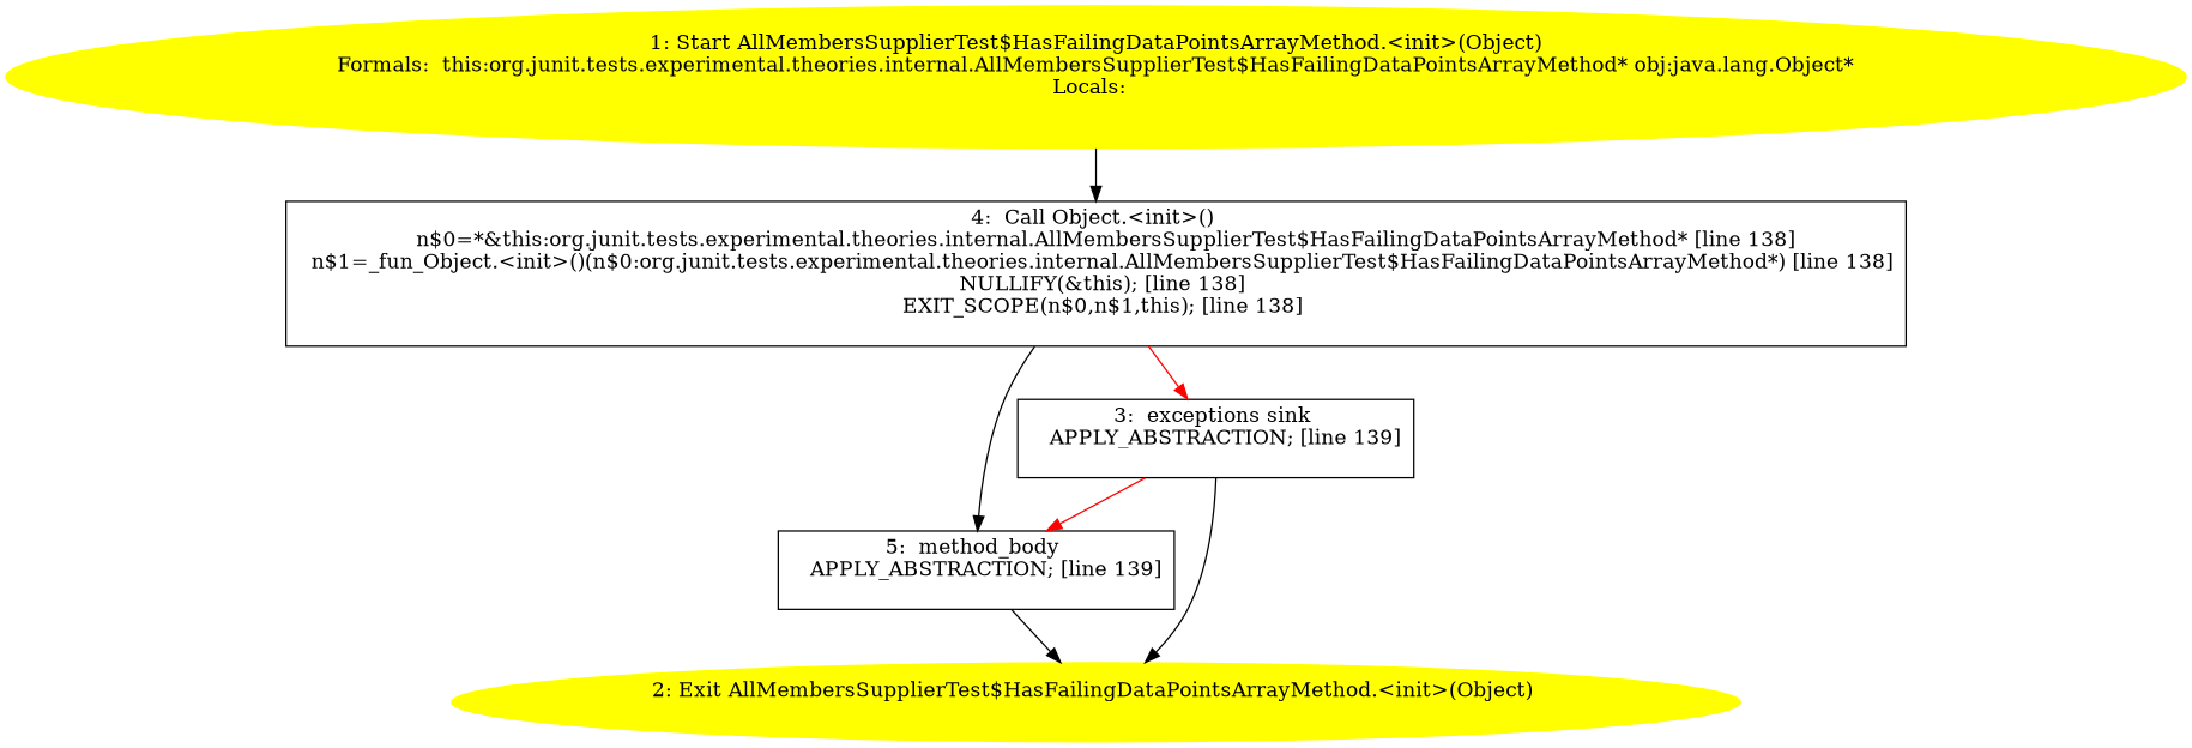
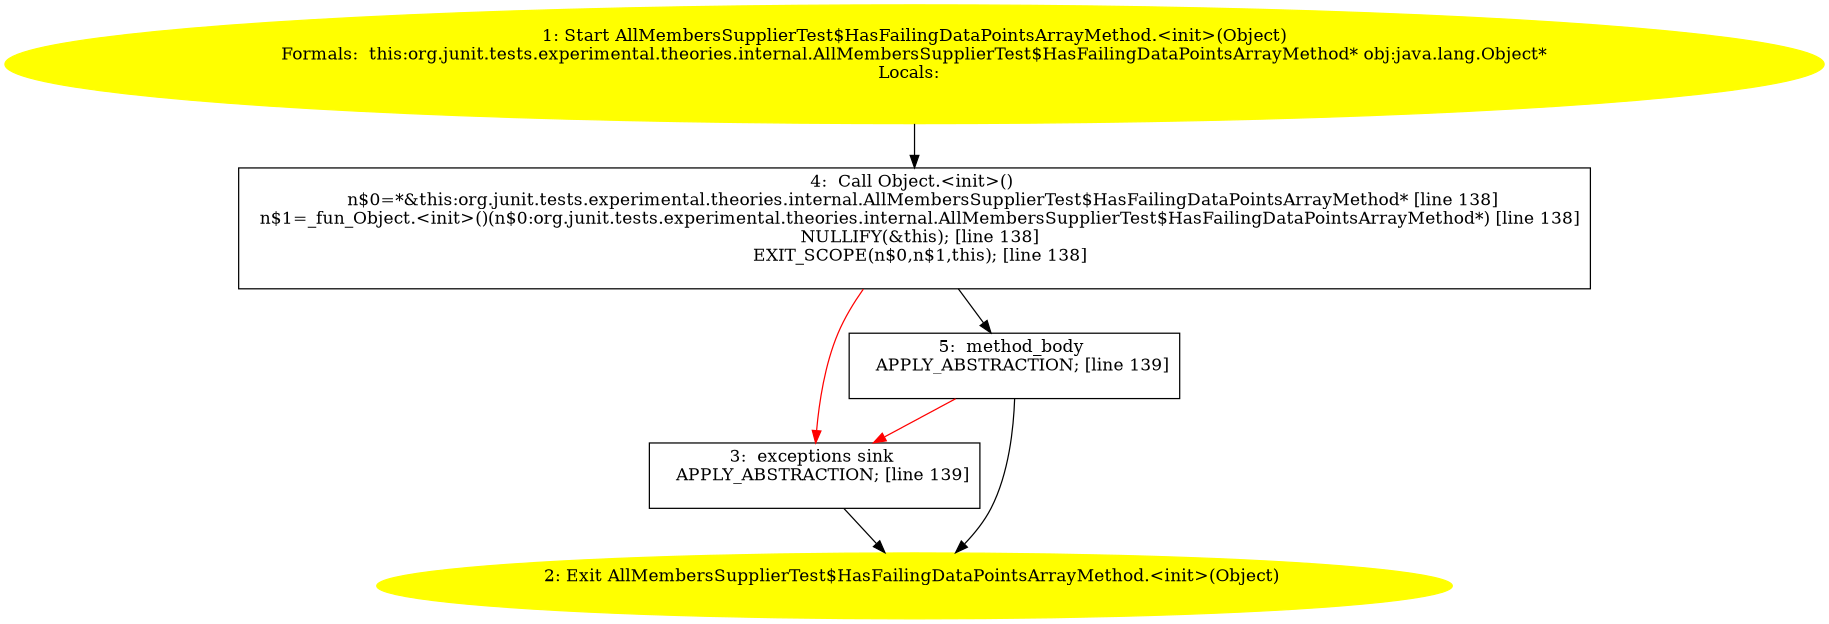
  digraph {
    node [shape=box]
    n1 [color=yellow label="1: Start AllMembersSupplierTest$HasFailingDataPointsArrayMethod.<init>(Object)\nFormals:  this:org.junit.tests.experimental.theories.internal.AllMembersSupplierTest$HasFailingDataPointsArrayMethod* obj:java.lang.Object*\nLocals:  \n  " style=filled shape=""]
    n2 [label="4:  Call Object.<init>() \n   n$0=*&this:org.junit.tests.experimental.theories.internal.AllMembersSupplierTest$HasFailingDataPointsArrayMethod* [line 138]\n  n$1=_fun_Object.<init>()(n$0:org.junit.tests.experimental.theories.internal.AllMembersSupplierTest$HasFailingDataPointsArrayMethod*) [line 138]\n  NULLIFY(&this); [line 138]\n  EXIT_SCOPE(n$0,n$1,this); [line 138]\n "]
    n3 [label="3:  exceptions sink \n   APPLY_ABSTRACTION; [line 139]\n "]
    n4 [label="5:  method_body \n   APPLY_ABSTRACTION; [line 139]\n "]
    n5 [color=yellow label="2: Exit AllMembersSupplierTest$HasFailingDataPointsArrayMethod.<init>(Object) \n  " style=filled shape=""]
    n1 -> n2
    n2 -> n3 [color=red]
    n2 -> n4
    n3 -> n5
-   n3 -> n4 [color=red]
+   n4 -> n3 [color=red]
    n4 -> n5
  }
